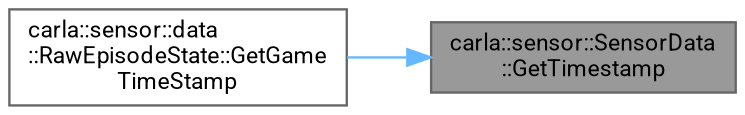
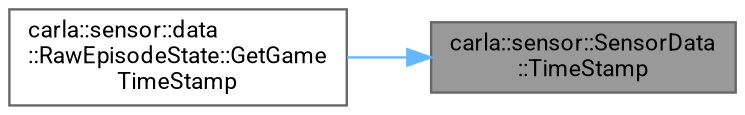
  digraph {
    rankdir=RL
    fontname=Roboto
    node [fontname=Roboto fontsize=10 shape=box style=filled]
-   n1 [color=gray40 fillcolor=grey60 fontcolor=black height=0.2 label="carla::sensor::SensorData\l::GetTimestamp" width=0.4]
+   n1 [color=gray40 fillcolor=grey60 fontcolor=black height=0.2 label="carla::sensor::SensorData\l::TimeStamp" width=0.4]
    n2 [color=grey40 fillcolor=white height=0.2 label="carla::sensor::data\l::RawEpisodeState::GetGame\lTimeStamp" width=0.4]
    n1 -> n2 [color=steelblue1 dir=back fontname=Roboto fontsize=10 labelfontname=Helvetica labelfontsize=10 style=solid]
  }
